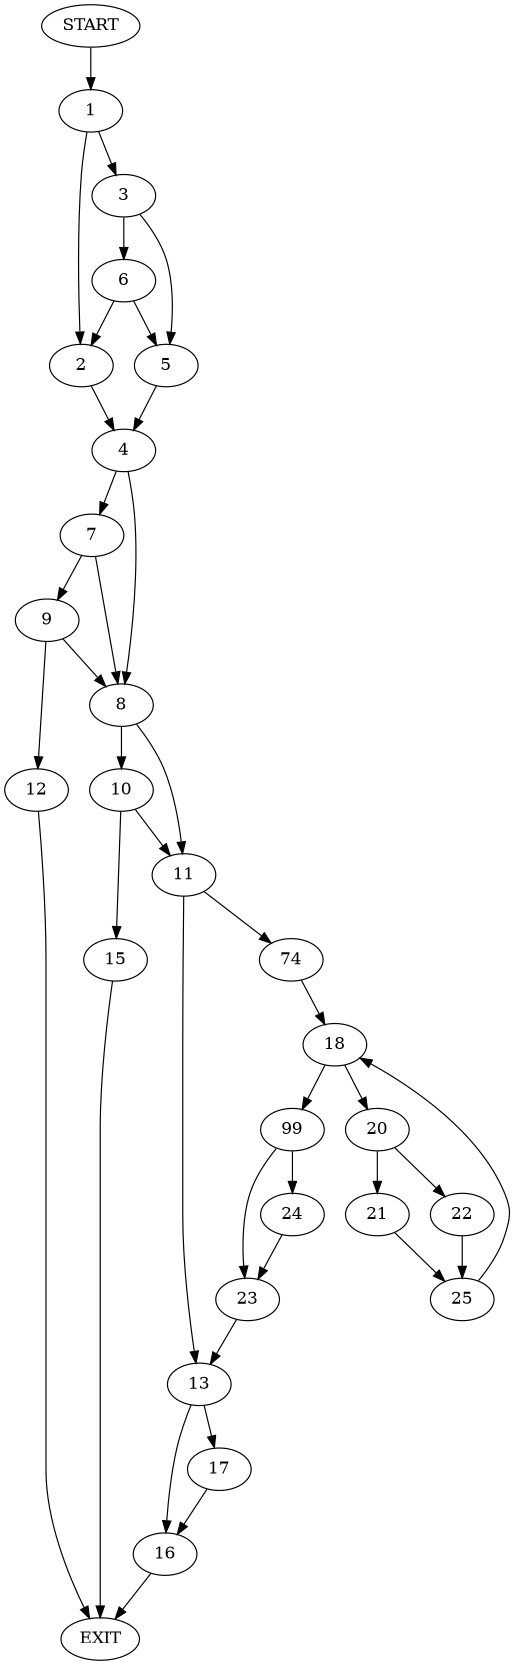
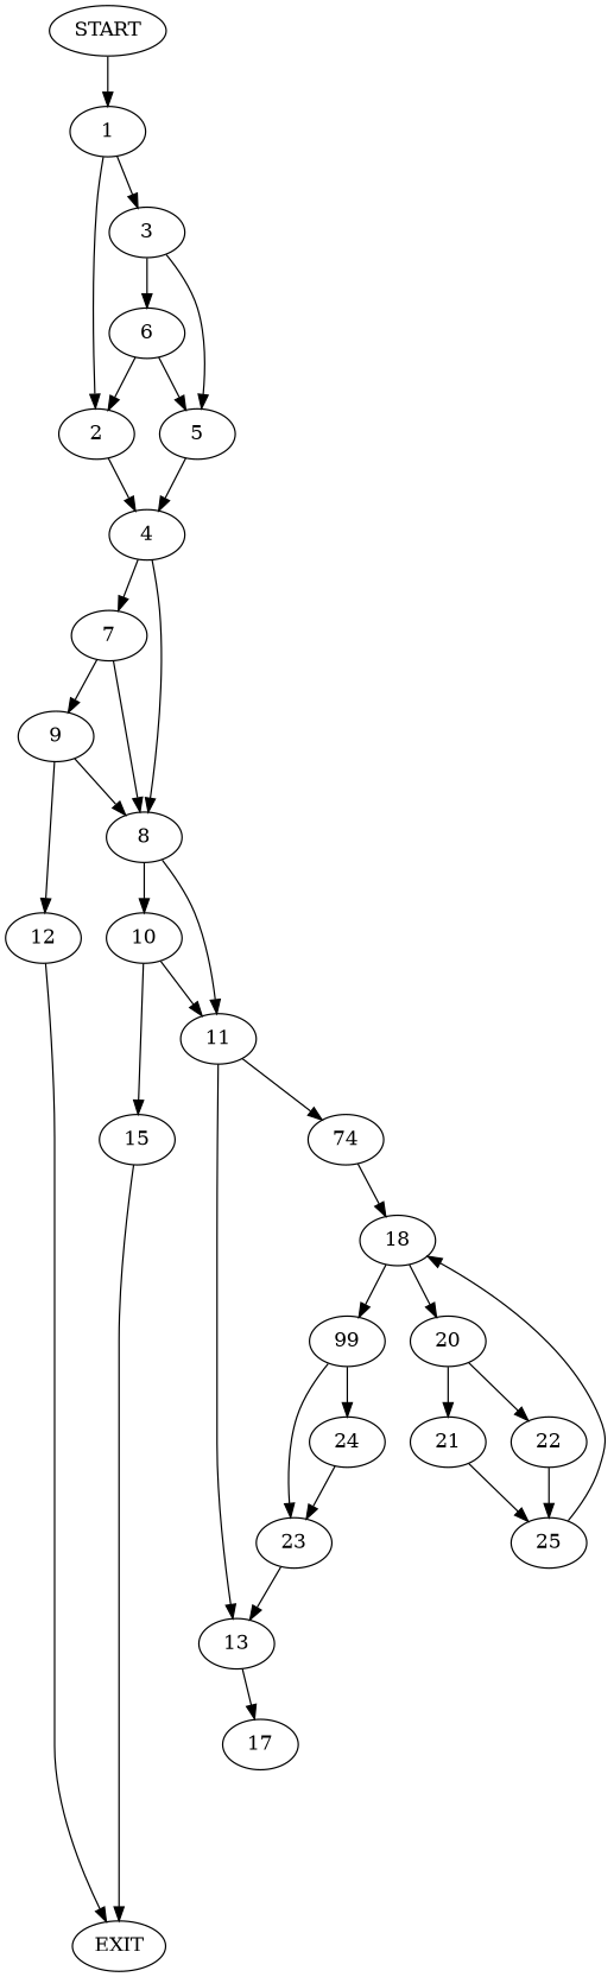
  digraph {
    n1 [label=START]
    1
    2
    3
    n5 [label=EXIT]
    4
    5
    6
    7
    8
    9
    10
    11
    12
    15
    13
    n17 [label=74]
-   16
    17
    18
    n21 [label=99]
    20
    23
    24
    21
    22
    25
    n1 -> 1
    1 -> 2
    1 -> 3
    2 -> 4
    3 -> 5
    3 -> 6
    4 -> 7
    4 -> 8
    5 -> 4
    6 -> 2
    6 -> 5
    7 -> 8
    7 -> 9
    8 -> 10
    8 -> 11
    9 -> 8
    9 -> 12
    10 -> 11
    10 -> 15
    11 -> 13
    11 -> n17
    12 -> n5
    15 -> n5
-   13 -> 16
    13 -> 17
    n17 -> 18
-   16 -> n5
-   17 -> 16
    18 -> n21
    18 -> 20
    n21 -> 23
    n21 -> 24
    20 -> 21
    20 -> 22
    23 -> 13
    24 -> 23
    21 -> 25
    22 -> 25
    25 -> 18
  }
